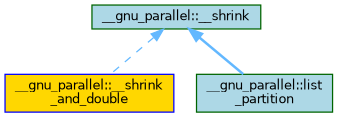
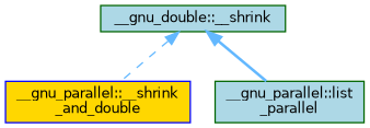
  digraph {
    rankdir=TB
    node [color=darkgreen fillcolor=lightblue fontname=Helvetica fontsize=10 shape=box style=filled]
    edge [color=steelblue1 dir=back fontname=Helvetica fontsize=10 labelfontname=Helvetica labelfontsize=10]
-   n1 [fontcolor=black height=0.2 label="__gnu_parallel::__shrink" width=0.4]
+   n1 [fontcolor=black height=0.2 label="__gnu_double::__shrink" width=0.4]
    n2 [color=blue fillcolor=gold height=0.2 label="__gnu_parallel::__shrink\l_and_double" width=0.4]
-   n3 [height=0.2 label="__gnu_parallel::list\l_partition" width=0.4]
+   n3 [height=0.2 label="__gnu_parallel::list\l_parallel" width=0.4]
    n1 -> n2 [style=dashed]
    n1 -> n3 [style=bold]
  }
